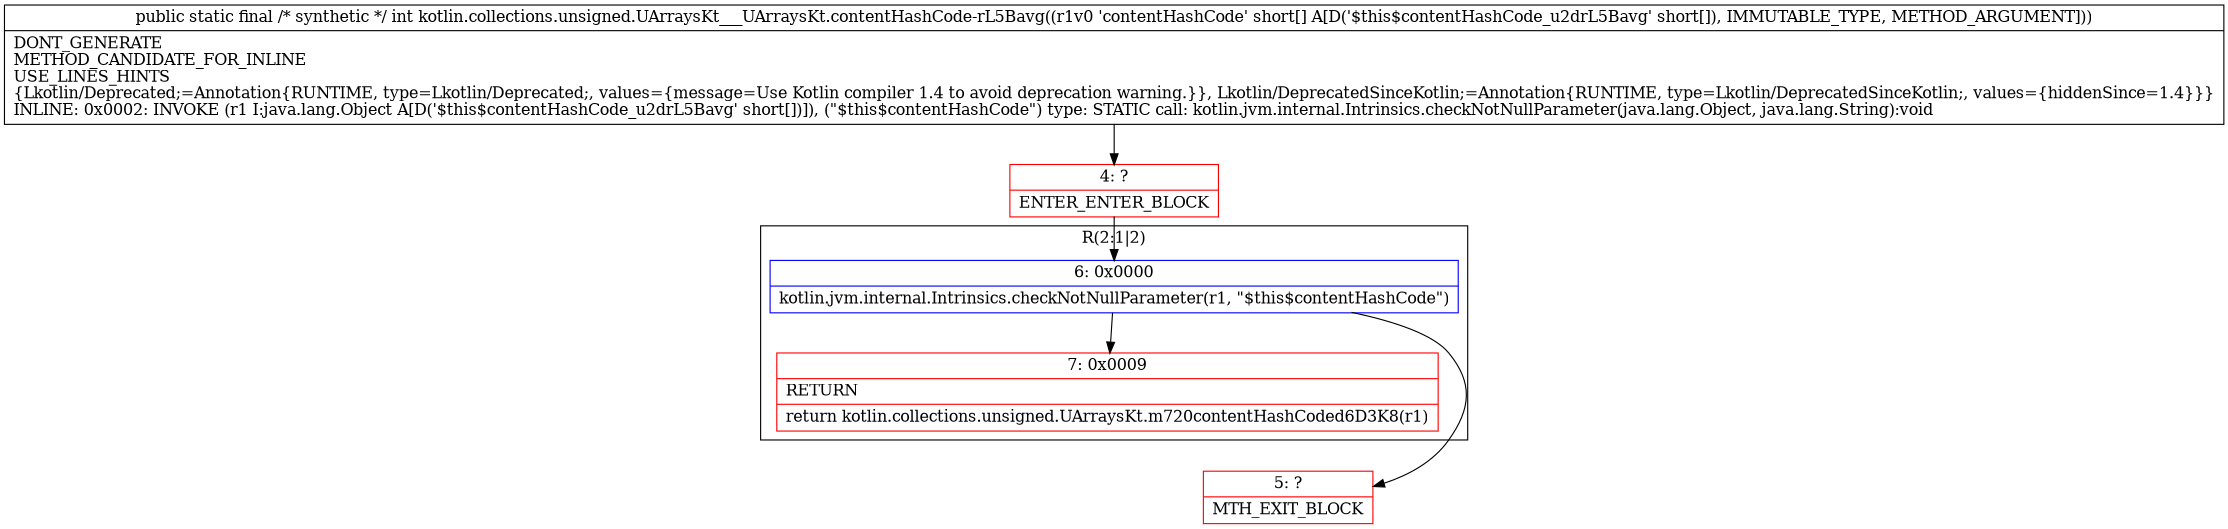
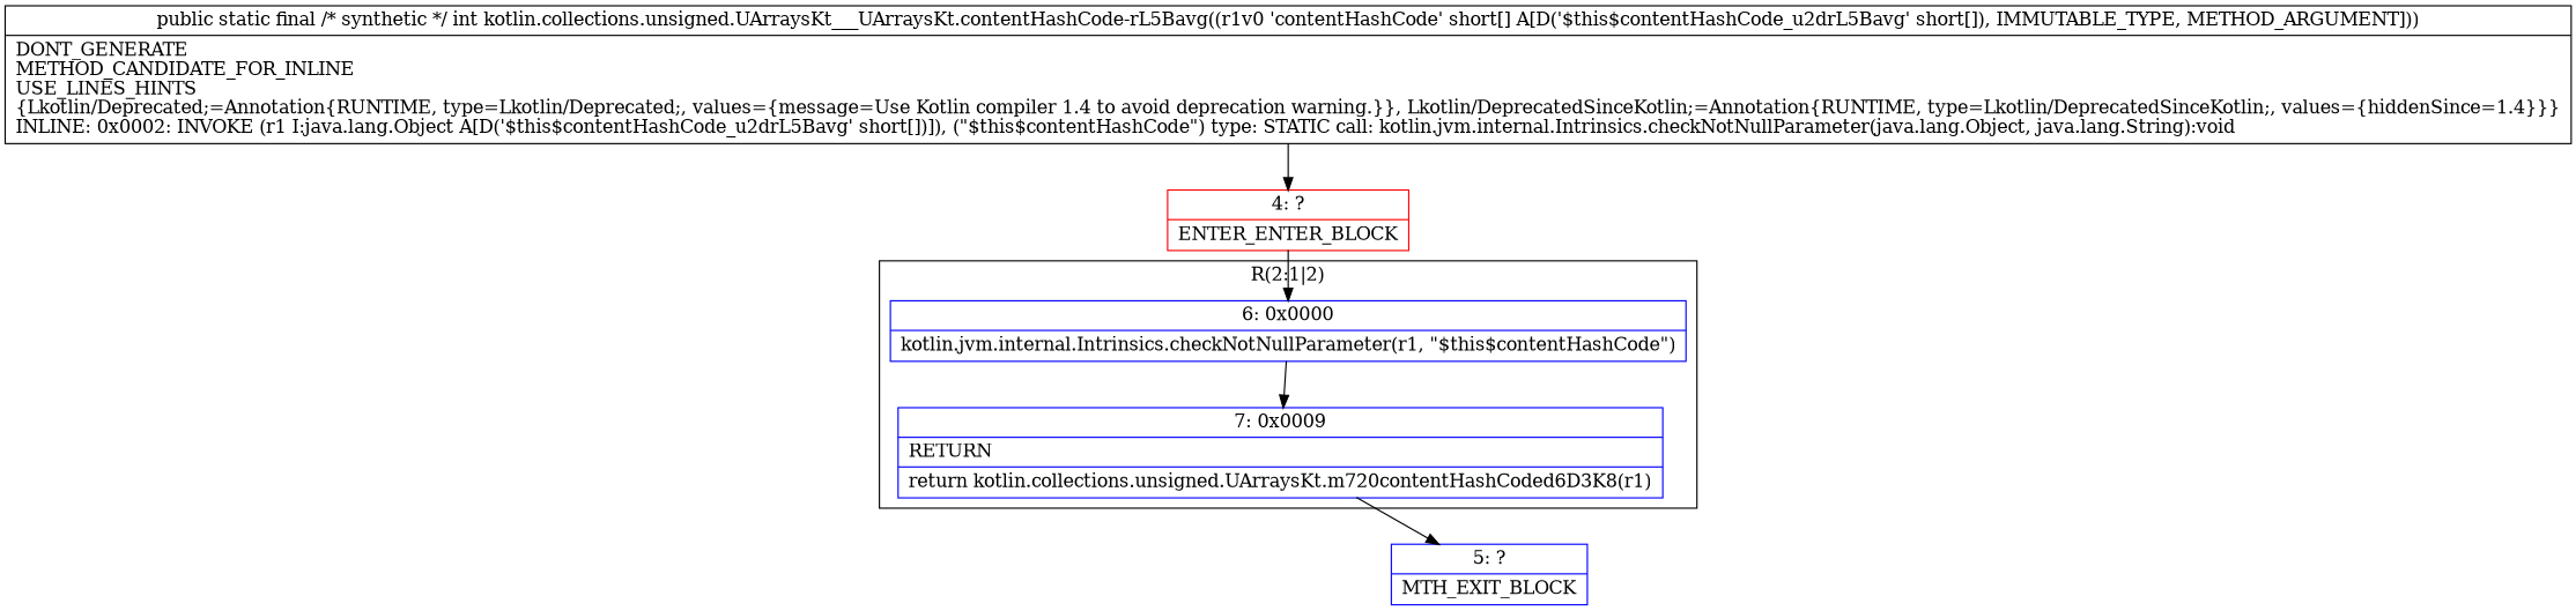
  digraph {
    node [color=blue shape=record]
    n1 [label="{6\:\ 0x0000|kotlin.jvm.internal.Intrinsics.checkNotNullParameter(r1, \"$this$contentHashCode\")\l}"]
-   n2 [color=red label="{7\:\ 0x0009|RETURN\l|return kotlin.collections.unsigned.UArraysKt.m720contentHashCoded6D3K8(r1)\l}"]
-   n3 [color=red label="{5\:\ ?|MTH_EXIT_BLOCK\l}"]
+   n2 [label="{7\:\ 0x0009|RETURN\l|return kotlin.collections.unsigned.UArraysKt.m720contentHashCoded6D3K8(r1)\l}"]
+   n3 [label="{5\:\ ?|MTH_EXIT_BLOCK\l}"]
    n4 [color=red label="{4\:\ ?|ENTER_ENTER_BLOCK\l}"]
    n5 [label="{public static final \/* synthetic *\/ int kotlin.collections.unsigned.UArraysKt___UArraysKt.contentHashCode\-rL5Bavg((r1v0 'contentHashCode' short[] A[D('$this$contentHashCode_u2drL5Bavg' short[]), IMMUTABLE_TYPE, METHOD_ARGUMENT]))  | DONT_GENERATE\lMETHOD_CANDIDATE_FOR_INLINE\lUSE_LINES_HINTS\l\{Lkotlin\/Deprecated;=Annotation\{RUNTIME, type=Lkotlin\/Deprecated;, values=\{message=Use Kotlin compiler 1.4 to avoid deprecation warning.\}\}, Lkotlin\/DeprecatedSinceKotlin;=Annotation\{RUNTIME, type=Lkotlin\/DeprecatedSinceKotlin;, values=\{hiddenSince=1.4\}\}\}\lINLINE: 0x0002: INVOKE  (r1 I:java.lang.Object A[D('$this$contentHashCode_u2drL5Bavg' short[])]), (\"$this$contentHashCode\") type: STATIC call: kotlin.jvm.internal.Intrinsics.checkNotNullParameter(java.lang.Object, java.lang.String):void\l}" color=""]
    subgraph cluster_1 {
      label="R(2:1|2)"
      n1
      n2
    }
    n1 -> n2
-   n1 -> n3
+   n2 -> n3
    n4 -> n1
    n5 -> n4
  }
